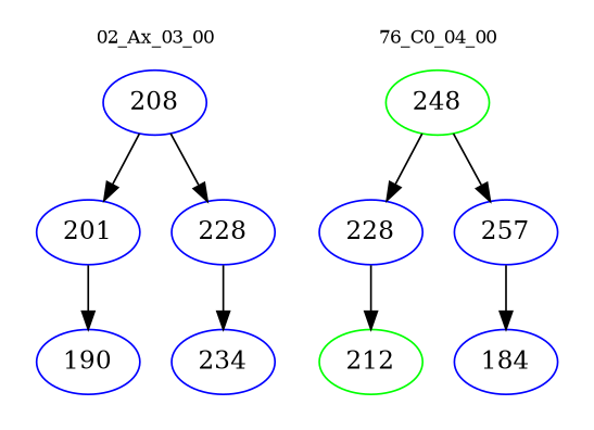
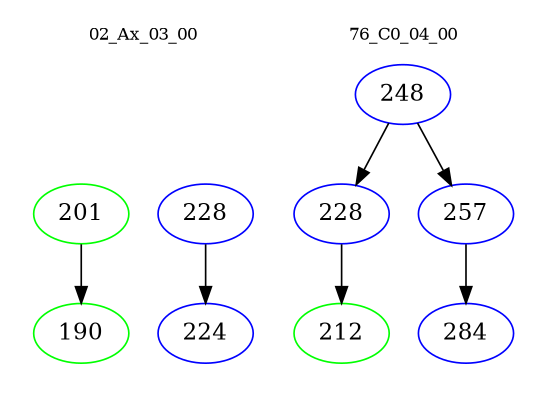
  digraph {
    node [color=blue]
    edge [color=black]
-   n1 [label=208]
-   n2 [label=201]
+   n2 [color=green label=201]
    n3 [label=228]
-   n4 [label=190]
-   n5 [label=234]
-   n6 [color=green label=248]
+   n4 [color=green label=190]
+   n5 [label=224]
+   n6 [label=248]
    n7 [label=228]
    n8 [label=257]
    n9 [color=green label=212]
-   n10 [label=184]
+   n10 [label=284]
    subgraph cluster_1 {
      color=white
      fontsize=10
      label="02_Ax_03_00"
-     n1
      n2
      n3
      n4
      n5
    }
    subgraph cluster_2 {
      color=white
      fontsize=10
      label="76_C0_04_00"
      n6
      n7
      n8
      n9
      n10
    }
-   n1 -> n2
-   n1 -> n3
    n2 -> n4
    n3 -> n5
    n6 -> n7
    n6 -> n8
    n7 -> n9
    n8 -> n10
  }
